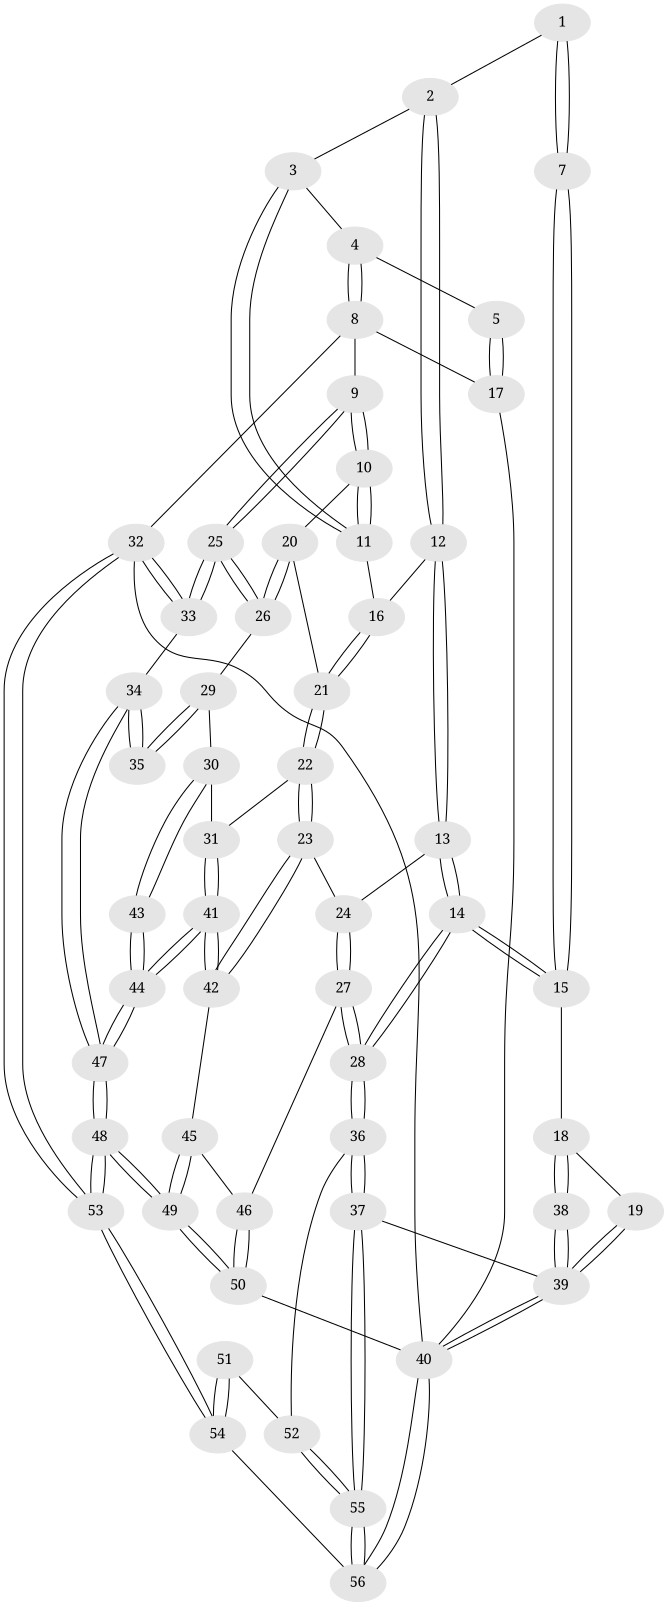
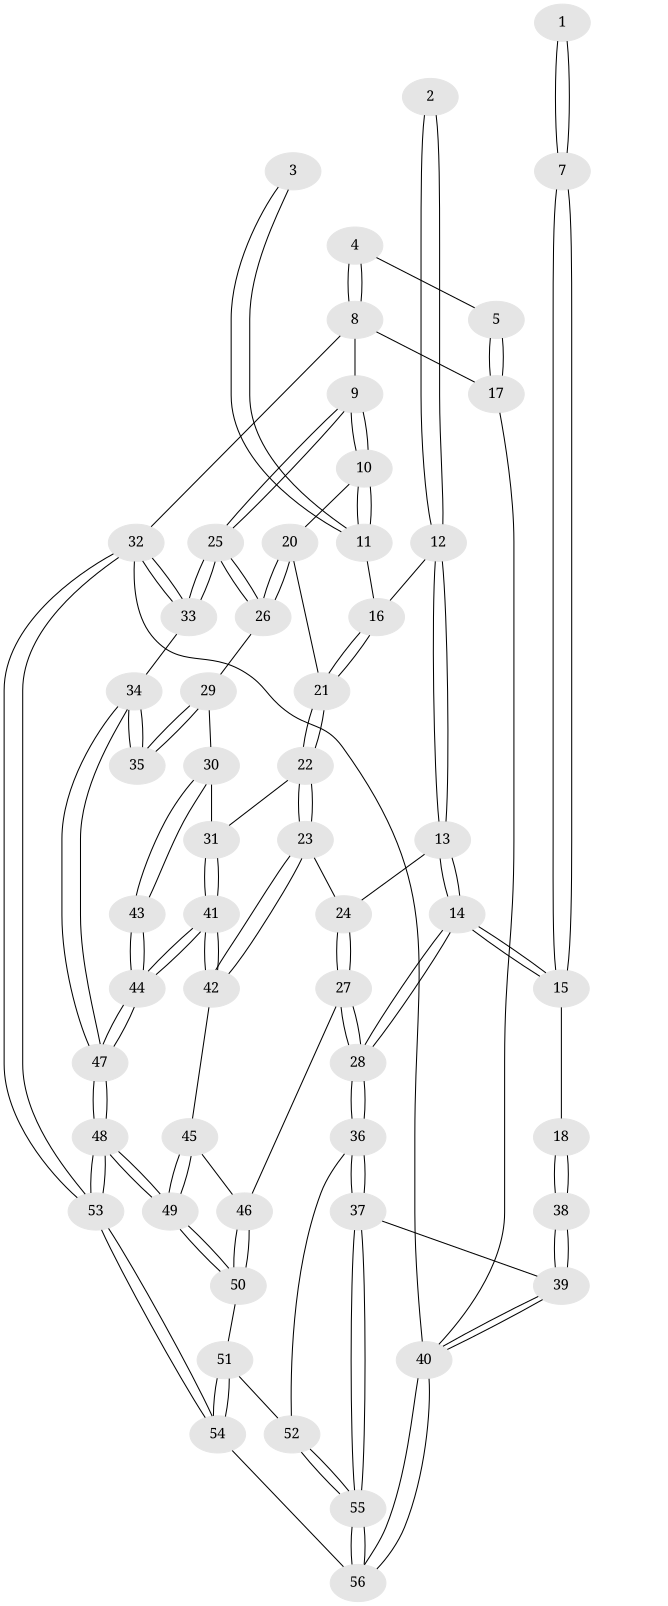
  graph {
    fontname="Noto Serif"
    node [color=gray90 fontname="Noto Serif" style=filled]
    edge [fontname="Noto Serif"]
    1
    2
    7
    3
    12
    15
    4
    11
    16
    13
    5
    8
    17
    9
    32
    40
    18
    10
    25
    33
    53
    20
    26
    21
    14
    24
    28
    27
    36
-   19
    38
    22
    39
    56
    29
    23
    31
    42
    41
    45
    46
    34
    30
    35
    50
    37
    52
    43
    44
    54
    47
    48
    55
    49
    51
-   1 -- 2
    1 -- 7
    1 -- 7
-   2 -- 3
    2 -- 12
    2 -- 12
    7 -- 15
    7 -- 15
-   3 -- 4
    3 -- 11
    3 -- 11
    12 -- 16
    12 -- 13
    12 -- 13
    15 -- 18
    4 -- 5
    4 -- 8
    4 -- 8
    11 -- 16
    16 -- 21
    16 -- 21
    13 -- 14
    13 -- 14
    13 -- 24
    5 -- 17
    5 -- 17
    8 -- 17
    8 -- 9
    8 -- 32
    17 -- 40
    9 -- 10
    9 -- 10
    9 -- 25
    9 -- 25
    32 -- 40
    32 -- 33
    32 -- 33
    32 -- 53
    32 -- 53
    40 -- 56
    40 -- 56
-   18 -- 19
    18 -- 38
    18 -- 38
    10 -- 11
    10 -- 11
    10 -- 20
    25 -- 33
    25 -- 33
    25 -- 26
    25 -- 26
    33 -- 34
    53 -- 54
    53 -- 54
    20 -- 26
    20 -- 26
    20 -- 21
    26 -- 29
    21 -- 22
    21 -- 22
    14 -- 15
    14 -- 15
    14 -- 28
    14 -- 28
    24 -- 27
    24 -- 27
    28 -- 36
    28 -- 36
    27 -- 28
    27 -- 28
    27 -- 46
    36 -- 37
    36 -- 37
    36 -- 52
-   19 -- 39
-   19 -- 39
    38 -- 39
    38 -- 39
    22 -- 23
    22 -- 23
    22 -- 31
    39 -- 40
    39 -- 40
    29 -- 30
    29 -- 35
    29 -- 35
    23 -- 24
    23 -- 42
    23 -- 42
    31 -- 41
    31 -- 41
    42 -- 45
    41 -- 42
    41 -- 42
    41 -- 44
    41 -- 44
    45 -- 46
    45 -- 49
    45 -- 49
    46 -- 50
    46 -- 50
    34 -- 35
    34 -- 35
    34 -- 47
    34 -- 47
    30 -- 31
    30 -- 43
    30 -- 43
-   50 -- 40
+   50 -- 51
    37 -- 39
    37 -- 55
    37 -- 55
    52 -- 55
    52 -- 55
    43 -- 44
    43 -- 44
    44 -- 47
    44 -- 47
    54 -- 56
    47 -- 48
    47 -- 48
    48 -- 53
    48 -- 53
    48 -- 49
    48 -- 49
    55 -- 56
    55 -- 56
    49 -- 50
    49 -- 50
    51 -- 52
    51 -- 54
    51 -- 54
  }
